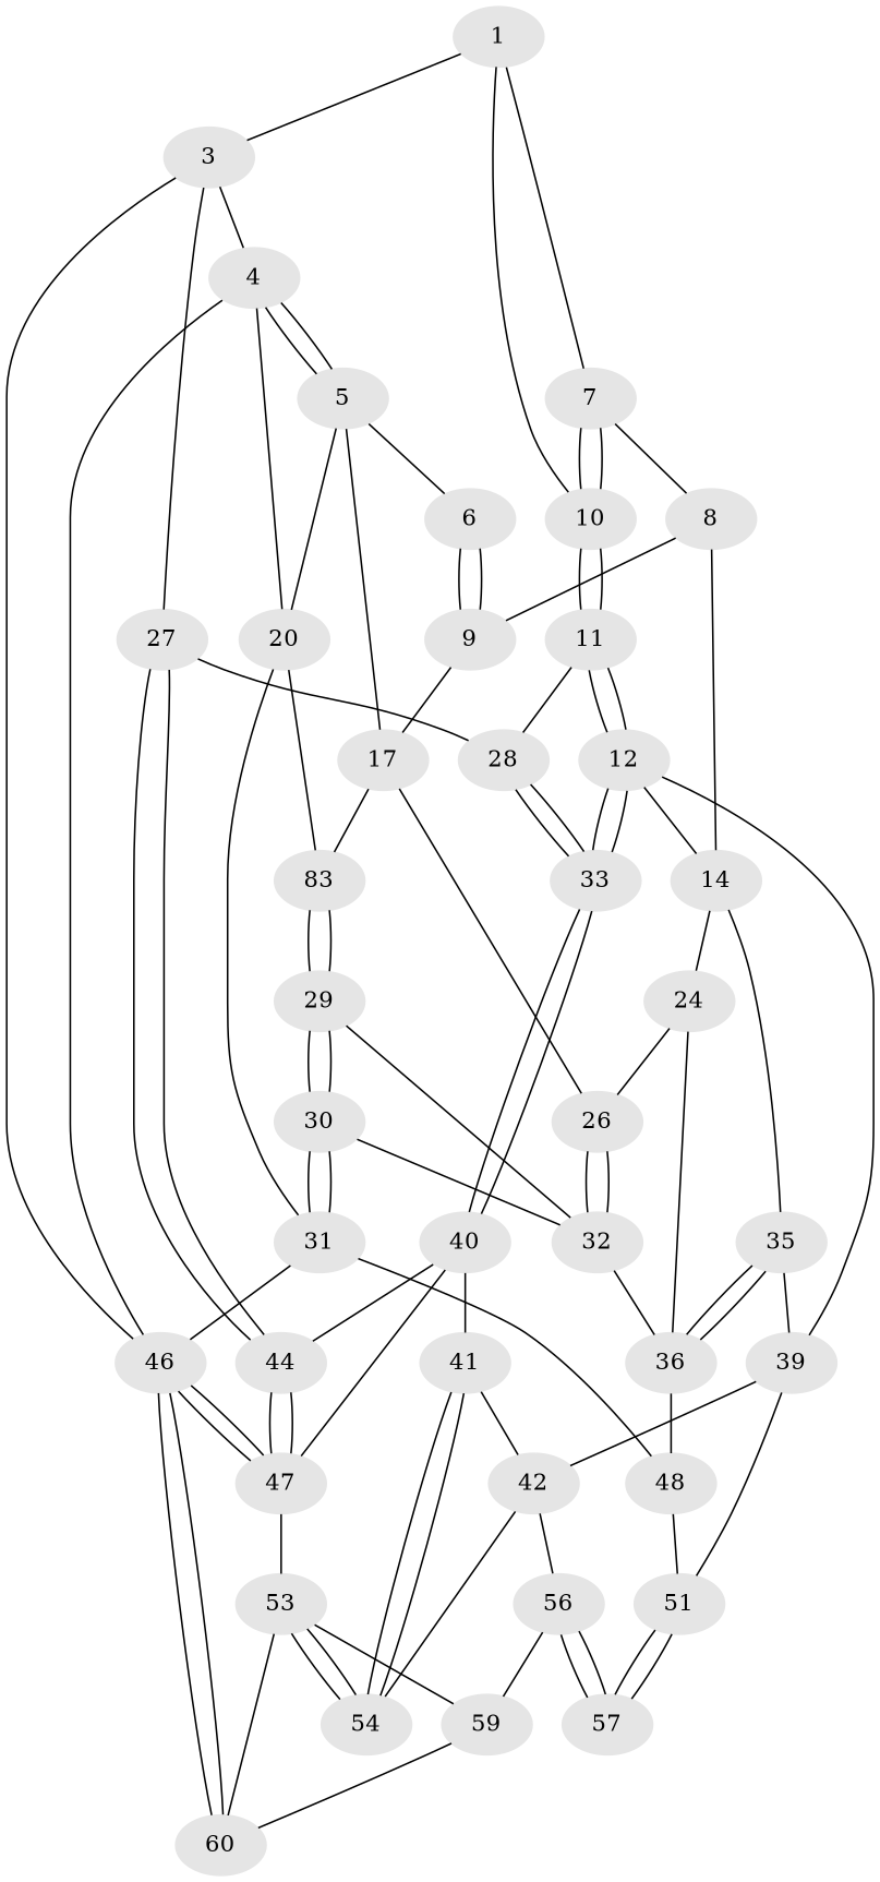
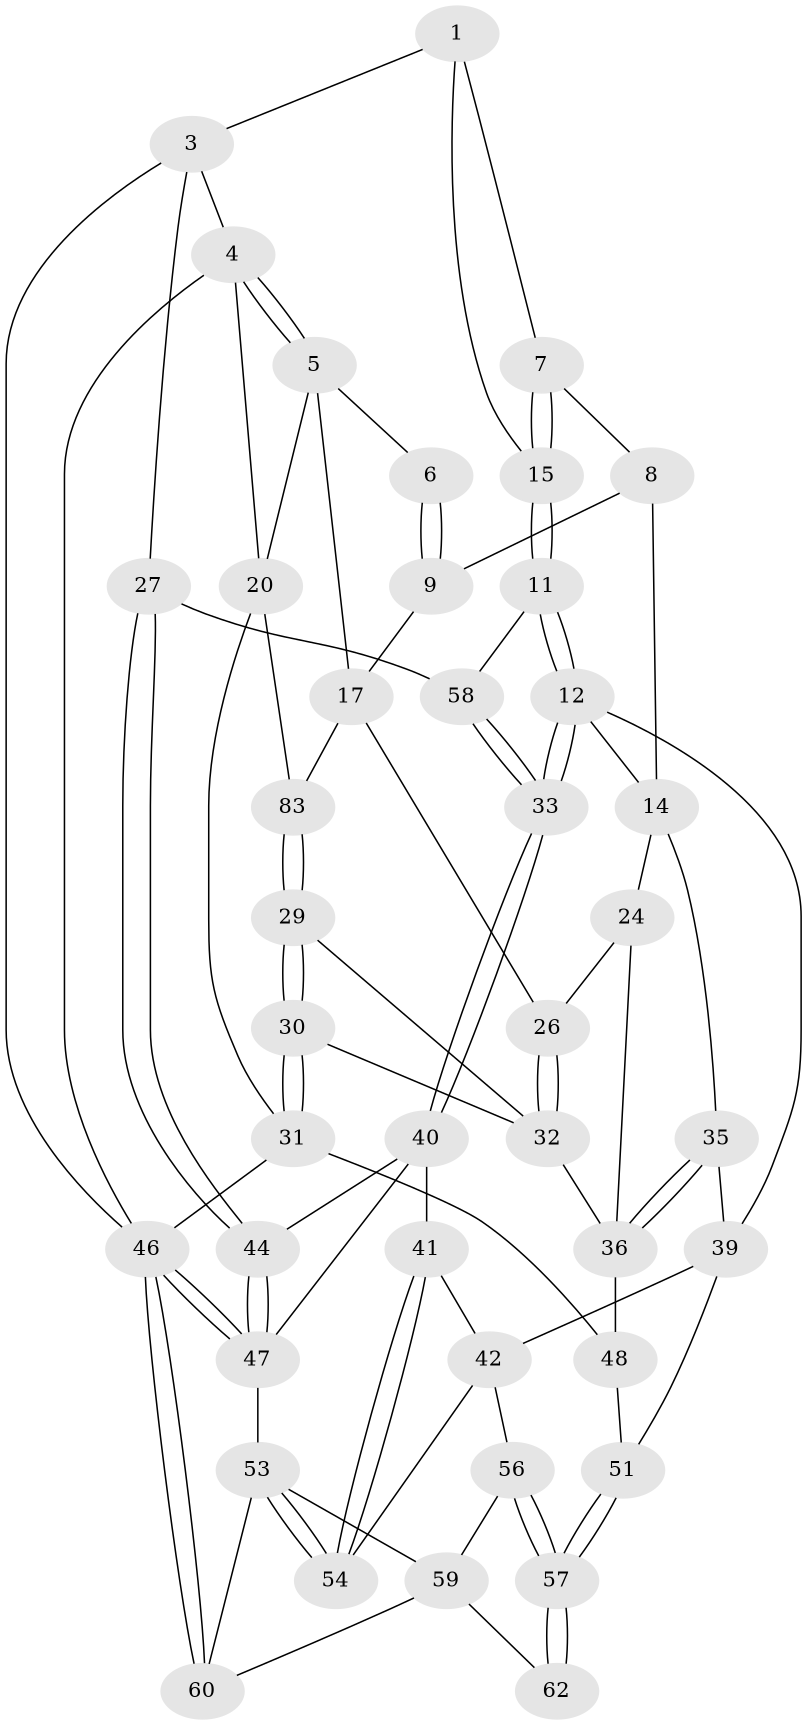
  graph {
    node [color=gray90 style=filled]
    1 [super="+2"]
    3
    7
-   10
+   10 [label=15]
    4
    27
    46 [super="+50"]
    8 [super="+15"]
    11
    5 [super="+18"]
    20 [super="+21"]
-   28
+   28 [label=58]
    44
    47 [super="+52"]
    60
    6
    17 [super="+22"]
    n18 [label=83]
    31 [super="+49"]
    9 [super="+16"]
    26
    14 [super="+34"]
    24 [super="+25"]
    35
    12 [super="+13"]
    33
    39 [super="+43"]
    40 [super="+45"]
    42 [super="+55"]
    51
    36 [super="+37"]
    29
    32 [super="+38"]
    48
    30
    41
    54
    56
    57
    53 [super="+58"]
    59 [super="+61"]
+   62
    1 -- 3
    1 -- 7
    1 -- 10
    3 -- 4
    3 -- 27
    3 -- 46
    7 -- 10
    7 -- 10
    7 -- 8
    10 -- 11
    10 -- 11
    4 -- 46
    4 -- 5
    4 -- 5
    4 -- 20
    27 -- 28
    27 -- 44
    27 -- 44
    46 -- 47
    46 -- 47
    46 -- 60
    46 -- 60
    8 -- 9
    8 -- 14
    11 -- 28
    11 -- 12
    11 -- 12
    5 -- 20
    5 -- 6
    5 -- 17
    20 -- n18
    20 -- 31
    28 -- 33
    28 -- 33
    44 -- 47
    44 -- 47
    47 -- 53
    6 -- 9
    6 -- 9
    17 -- n18
    17 -- 26
    n18 -- 29
    n18 -- 29
    31 -- 46
    31 -- 48
    9 -- 17
    26 -- 32
    26 -- 32
    14 -- 24
    14 -- 35
    24 -- 26
    24 -- 36
    35 -- 39
    35 -- 36
    35 -- 36
    12 -- 14
    12 -- 33
    12 -- 33
    12 -- 39
    33 -- 40
    33 -- 40
    39 -- 42
    39 -- 51
    40 -- 44
    40 -- 47
    40 -- 41
    42 -- 54
    42 -- 56
    51 -- 57
    51 -- 57
    36 -- 48
    29 -- 32
    29 -- 30
    29 -- 30
    32 -- 36
    48 -- 51
    30 -- 31
    30 -- 31
    30 -- 32
    41 -- 42
    41 -- 54
    41 -- 54
    56 -- 57
    56 -- 57
    56 -- 59
+   57 -- 62
+   57 -- 62
    53 -- 60
    53 -- 54
    53 -- 54
    53 -- 59
    59 -- 60
+   59 -- 62
  }
